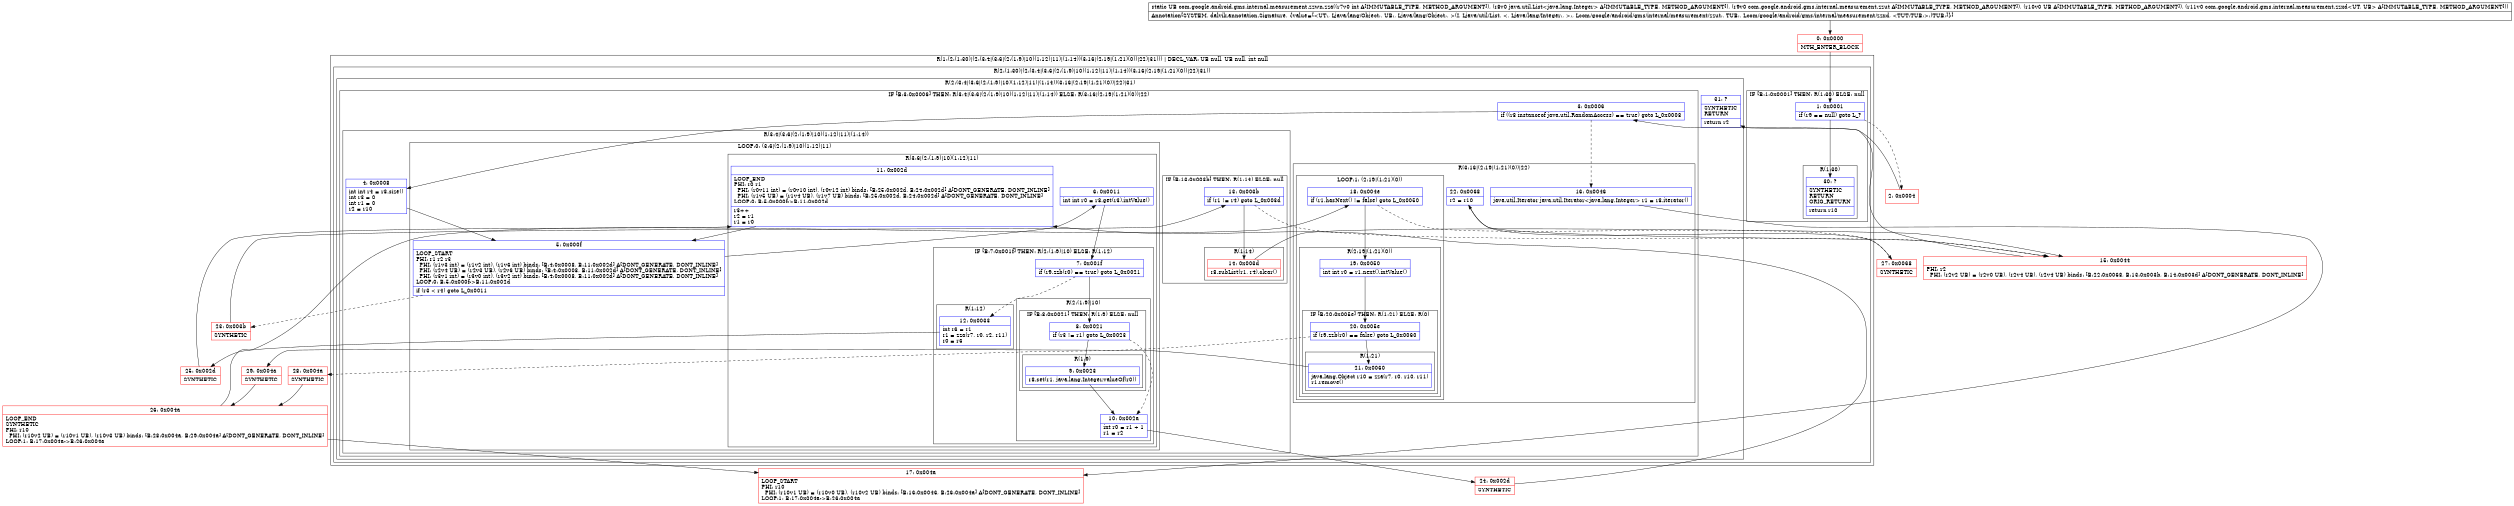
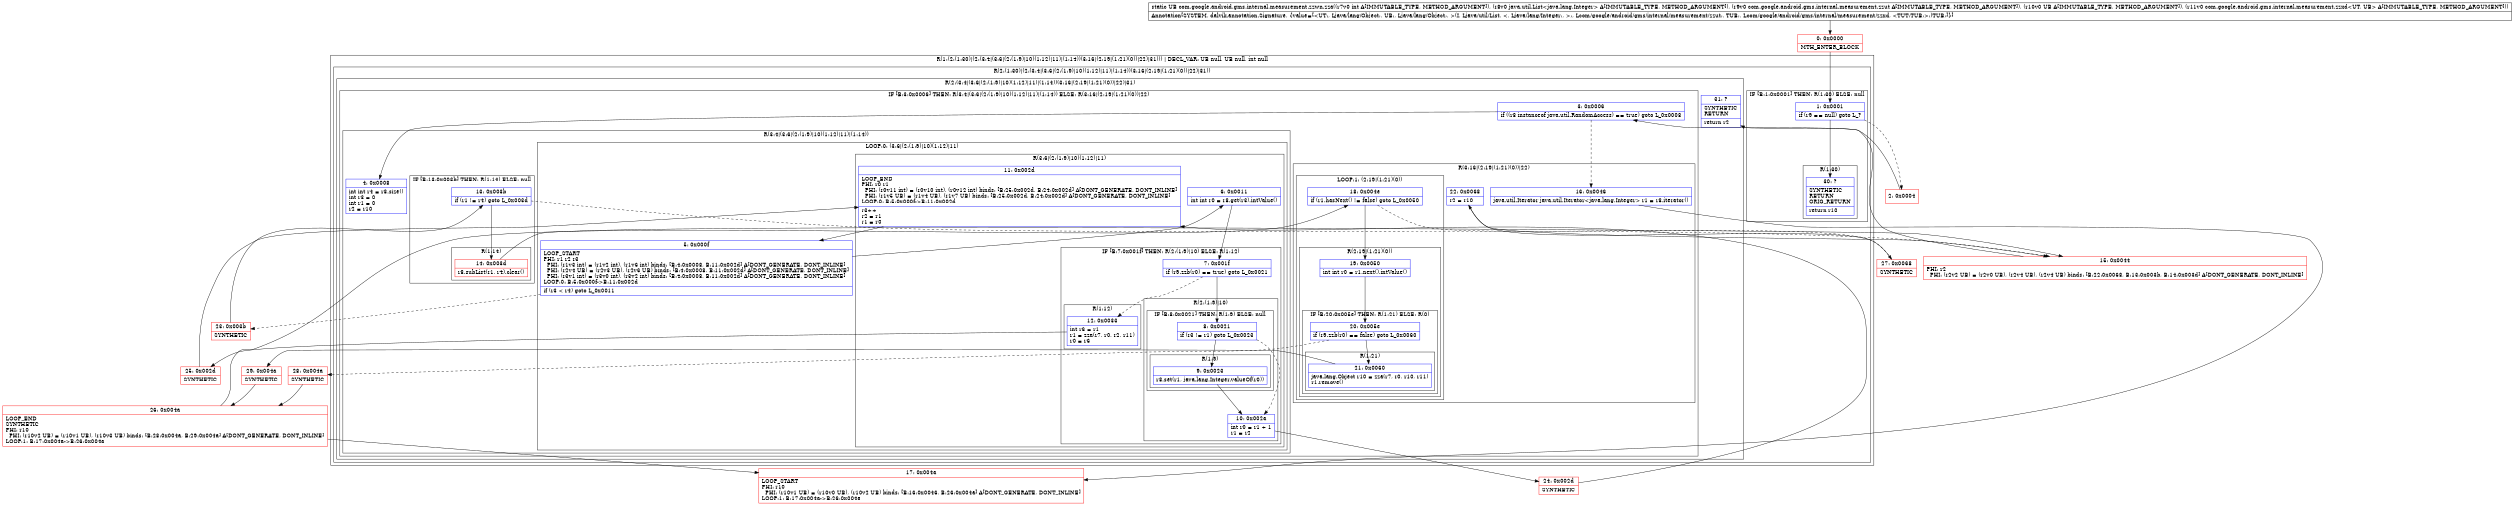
  digraph {
    node [color=blue shape=record]
    n1 [label="{30\:\ ?|SYNTHETIC\lRETURN\lORIG_RETURN\l|return r10\l}"]
    n2 [label="{1\:\ 0x0001|if (r9 == null) goto L_?\l}"]
    n3 [label="{9\:\ 0x0023|r8.set(r1, java.lang.Integer.valueOf(r0))\l}"]
    n4 [label="{8\:\ 0x0021|if (r3 != r1) goto L_0x0023\l}"]
    n5 [label="{10\:\ 0x002a|int r0 = r1 + 1\lr1 = r2\l}"]
    n6 [label="{12\:\ 0x0033|int r6 = r1\lr1 = zza(r7, r0, r2, r11)\lr0 = r6\l}"]
    n7 [label="{7\:\ 0x001f|if (r9.zzb(r0) == true) goto L_0x0021\l}"]
    n8 [label="{6\:\ 0x0011|int int r0 = r8.get(r3).intValue()\l}"]
    n9 [label="{11\:\ 0x002d|LOOP_END\lPHI: r0 r1 \l  PHI: (r0v11 int) = (r0v10 int), (r0v12 int) binds: [B:25:0x002d, B:24:0x002d] A[DONT_GENERATE, DONT_INLINE]\l  PHI: (r1v5 UB) = (r1v4 UB), (r1v7 UB) binds: [B:25:0x002d, B:24:0x002d] A[DONT_GENERATE, DONT_INLINE]\lLOOP:0: B:5:0x000f\-\>B:11:0x002d\l|r3++\lr2 = r1\lr1 = r0\l}"]
    n10 [label="{5\:\ 0x000f|LOOP_START\lPHI: r1 r2 r3 \l  PHI: (r1v3 int) = (r1v2 int), (r1v6 int) binds: [B:4:0x0008, B:11:0x002d] A[DONT_GENERATE, DONT_INLINE]\l  PHI: (r2v4 UB) = (r2v3 UB), (r2v6 UB) binds: [B:4:0x0008, B:11:0x002d] A[DONT_GENERATE, DONT_INLINE]\l  PHI: (r3v1 int) = (r3v0 int), (r3v2 int) binds: [B:4:0x0008, B:11:0x002d] A[DONT_GENERATE, DONT_INLINE]\lLOOP:0: B:5:0x000f\-\>B:11:0x002d\l|if (r3 \< r4) goto L_0x0011\l}"]
    n11 [color=red label="{14\:\ 0x003d|r8.subList(r1, r4).clear()\l}"]
    n12 [label="{13\:\ 0x003b|if (r1 != r4) goto L_0x003d\l}"]
    n13 [label="{4\:\ 0x0008|int int r4 = r8.size()\lint r3 = 0\lint r1 = 0\lr2 = r10\l}"]
    n14 [label="{21\:\ 0x0060|java.lang.Object r10 = zza(r7, r0, r10, r11)\lr1.remove()\l}"]
    n15 [label="{20\:\ 0x005e|if (r9.zzb(r0) == false) goto L_0x0060\l}"]
    n16 [label="{19\:\ 0x0050|int int r0 = r1.next().intValue()\l}"]
    n17 [label="{18\:\ 0x004e|if (r1.hasNext() != false) goto L_0x0050\l}"]
    n18 [label="{16\:\ 0x0046|java.util.Iterator java.util.Iterator\<java.lang.Integer\> r1 = r8.iterator()\l}"]
    n19 [label="{22\:\ 0x0068|r2 = r10\l}"]
    n20 [label="{3\:\ 0x0006|if ((r8 instanceof java.util.RandomAccess) == true) goto L_0x0008\l}"]
    n21 [label="{31\:\ ?|SYNTHETIC\lRETURN\l|return r2\l}"]
    n22 [color=red label="{2\:\ 0x0004}"]
    n23 [color=red label="{24\:\ 0x002d|SYNTHETIC\l}"]
    n24 [color=red label="{25\:\ 0x002d|SYNTHETIC\l}"]
    n25 [color=red label="{23\:\ 0x003b|SYNTHETIC\l}"]
    n26 [color=red label="{15\:\ 0x0044|PHI: r2 \l  PHI: (r2v2 UB) = (r2v0 UB), (r2v4 UB), (r2v4 UB) binds: [B:22:0x0068, B:13:0x003b, B:14:0x003d] A[DONT_GENERATE, DONT_INLINE]\l}"]
    n27 [color=red label="{29\:\ 0x004a|SYNTHETIC\l}"]
    n28 [color=red label="{28\:\ 0x004a|SYNTHETIC\l}"]
    n29 [color=red label="{27\:\ 0x0068|SYNTHETIC\l}"]
    n30 [color=red label="{17\:\ 0x004a|LOOP_START\lPHI: r10 \l  PHI: (r10v1 UB) = (r10v0 UB), (r10v2 UB) binds: [B:16:0x0046, B:26:0x004a] A[DONT_GENERATE, DONT_INLINE]\lLOOP:1: B:17:0x004a\-\>B:26:0x004a\l}"]
    n31 [color=red label="{26\:\ 0x004a|LOOP_END\lSYNTHETIC\lPHI: r10 \l  PHI: (r10v2 UB) = (r10v1 UB), (r10v3 UB) binds: [B:28:0x004a, B:29:0x004a] A[DONT_GENERATE, DONT_INLINE]\lLOOP:1: B:17:0x004a\-\>B:26:0x004a\l}"]
    n32 [color=red label="{0\:\ 0x0000|MTH_ENTER_BLOCK\l}"]
    n33 [label="{static UB com.google.android.gms.internal.measurement.zzwn.zza((r7v0 int A[IMMUTABLE_TYPE, METHOD_ARGUMENT]), (r8v0 java.util.List\<java.lang.Integer\> A[IMMUTABLE_TYPE, METHOD_ARGUMENT]), (r9v0 com.google.android.gms.internal.measurement.zzut A[IMMUTABLE_TYPE, METHOD_ARGUMENT]), (r10v0 UB A[IMMUTABLE_TYPE, METHOD_ARGUMENT]), (r11v0 com.google.android.gms.internal.measurement.zzxd\<UT, UB\> A[IMMUTABLE_TYPE, METHOD_ARGUMENT]))  | Annotation[SYSTEM, dalvik.annotation.Signature, \{value=[\<UT:, Ljava\/lang\/Object;, UB:, Ljava\/lang\/Object;, \>(I, Ljava\/util\/List, \<, Ljava\/lang\/Integer;, \>;, Lcom\/google\/android\/gms\/internal\/measurement\/zzut;, TUB;, Lcom\/google\/android\/gms\/internal\/measurement\/zzxd, \<TUT;TUB;\>;)TUB;]\}]\l}" color=""]
    subgraph cluster_1 {
      label="R(1:(2:(1:30)|(2:(3:4|(3:6|(2:(1:9)|10)(1:12)|11)|(1:14))(3:16|(2:19|(1:21)(0))|22)|31))) | DECL_VAR: UB null, UB null, int null\l"
      subgraph cluster_2 {
        label="R(2:(1:30)|(2:(3:4|(3:6|(2:(1:9)|10)(1:12)|11)|(1:14))(3:16|(2:19|(1:21)(0))|22)|31))"
        subgraph cluster_3 {
          label="IF [B:1:0x0001] THEN: R(1:30) ELSE: null"
          n2
          subgraph cluster_4 {
            label="R(1:30)"
            n1
          }
        }
        subgraph cluster_5 {
          label="R(2:(3:4|(3:6|(2:(1:9)|10)(1:12)|11)|(1:14))(3:16|(2:19|(1:21)(0))|22)|31)"
          n21
          subgraph cluster_6 {
            label="IF [B:3:0x0006] THEN: R(3:4|(3:6|(2:(1:9)|10)(1:12)|11)|(1:14)) ELSE: R(3:16|(2:19|(1:21)(0))|22)"
            n20
            subgraph cluster_7 {
              label="R(3:4|(3:6|(2:(1:9)|10)(1:12)|11)|(1:14))"
              n13
              subgraph cluster_8 {
                label="LOOP:0: (3:6|(2:(1:9)|10)(1:12)|11)"
                n10
                subgraph cluster_9 {
                  label="R(3:6|(2:(1:9)|10)(1:12)|11)"
                  n8
                  n9
                  subgraph cluster_10 {
                    label="IF [B:7:0x001f] THEN: R(2:(1:9)|10) ELSE: R(1:12)"
                    n7
                    subgraph cluster_11 {
                      label="R(2:(1:9)|10)"
                      n5
                      subgraph cluster_12 {
                        label="IF [B:8:0x0021] THEN: R(1:9) ELSE: null"
                        n4
                        subgraph cluster_13 {
                          label="R(1:9)"
                          n3
                        }
                      }
                    }
                    subgraph cluster_14 {
                      label="R(1:12)"
                      n6
                    }
                  }
                }
              }
              subgraph cluster_15 {
                label="IF [B:13:0x003b] THEN: R(1:14) ELSE: null"
                n12
                subgraph cluster_16 {
                  label="R(1:14)"
                  n11
                }
              }
            }
            subgraph cluster_17 {
              label="R(3:16|(2:19|(1:21)(0))|22)"
              n18
              n19
              subgraph cluster_18 {
                label="LOOP:1: (2:19|(1:21)(0))"
                n17
                subgraph cluster_19 {
                  label="R(2:19|(1:21)(0))"
                  n16
                  subgraph cluster_20 {
                    label="IF [B:20:0x005e] THEN: R(1:21) ELSE: R(0)"
                    n15
                    subgraph cluster_21 {
                      label="R(1:21)"
                      n14
                    }
                    subgraph cluster_22 {
                      label="R(0)"
                    }
                  }
                }
              }
            }
          }
        }
      }
    }
    n2 -> n1
    n2 -> n22 [style=dashed]
    n3 -> n5
    n4 -> n3
    n4 -> n5 [style=dashed]
    n5 -> n23
    n6 -> n24
    n7 -> n4
    n7 -> n6 [style=dashed]
    n8 -> n7
    n9 -> n10
    n10 -> n8
    n10 -> n25 [style=dashed]
    n11 -> n26
    n12 -> n11
    n12 -> n26 [style=dashed]
-   n13 -> n10
    n14 -> n27
    n15 -> n14
    n15 -> n28 [style=dashed]
    n16 -> n15
    n17 -> n16
    n17 -> n29 [style=dashed]
    n18 -> n30
    n19 -> n26
    n20 -> n13
    n20 -> n18 [style=dashed]
    n22 -> n20
    n23 -> n9
    n24 -> n9
    n25 -> n12
    n26 -> n21
    n27 -> n31
    n28 -> n31
    n29 -> n19
    n31 -> n17
    n31 -> n30
    n32 -> n2
    n33 -> n32
  }
